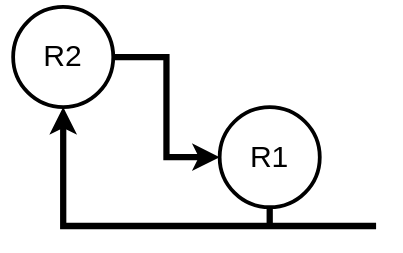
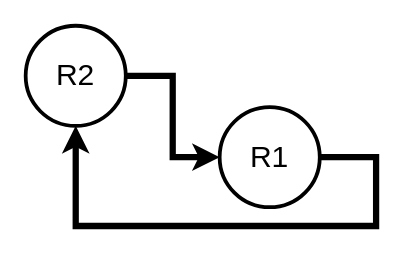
  <mxCell id="0" />
  <mxCell id="1" parent="0" />
  <mxCell id="2" style="edgeStyle=orthogonalEdgeStyle;rounded=0;orthogonalLoop=1;jettySize=auto;html=1;entryX=0;entryY=0.5;entryDx=0;entryDy=0;strokeWidth=5;fontSize=24;" edge="1" parent="1" source="3" target="5"><mxGeometry relative="1" as="geometry" /></mxCell>
- <mxCell id="3" value="R2" style="ellipse;whiteSpace=wrap;html=1;aspect=fixed;fontSize=24;strokeWidth=3;" vertex="1" parent="1"><mxGeometry x="10" y="5" width="80" height="80" as="geometry" /></mxCell>
+ <mxCell id="3" value="R2" style="ellipse;whiteSpace=wrap;html=1;aspect=fixed;fontSize=24;strokeWidth=3;" vertex="1" parent="1"><mxGeometry x="20" y="20" width="80" height="80" as="geometry" /></mxCell>
  <mxCell id="4" style="rounded=0;orthogonalLoop=1;jettySize=auto;html=1;fontSize=24;strokeWidth=5;edgeStyle=orthogonalEdgeStyle;entryX=0.5;entryY=1;entryDx=0;entryDy=0;" edge="1" parent="1" source="5" target="3"><mxGeometry relative="1" as="geometry"><mxPoint x="60" y="180" as="targetPoint" /><Array as="points"><mxPoint x="300" y="180" /><mxPoint x="60" y="180" /></Array></mxGeometry></mxCell>
  <mxCell id="5" value="R1" style="ellipse;whiteSpace=wrap;html=1;aspect=fixed;fontSize=24;strokeWidth=3;" vertex="1" parent="1"><mxGeometry x="175" y="85" width="80" height="80" as="geometry" /></mxCell>
